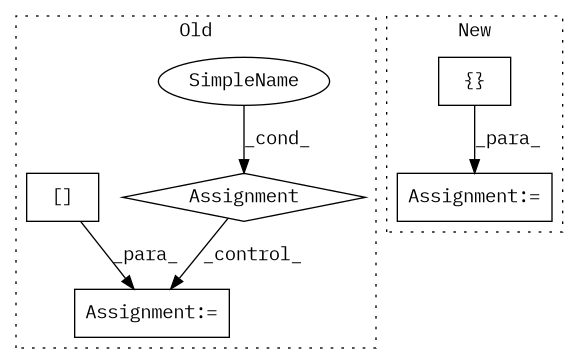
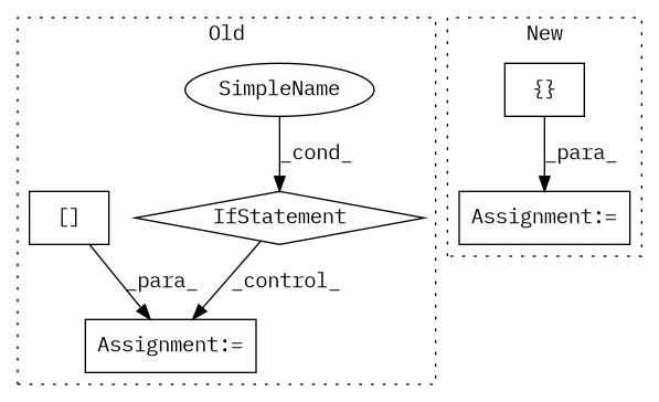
  digraph {
    fontname="IBM Plex Mono"
    node [a=7 fontname="IBM Plex Mono" l=1 shape=box]
    edge [fontname="IBM Plex Mono"]
    n1 [label="Assignment:=" s=12709]
    n2 [a=42 label=SimpleName shape=ellipse l=""]
-   n3 [a=25 l="4,2" label=Assignment s="12175,12228" shape=diamond]
+   n3 [a=25 l="4,2" label=IfStatement s="12175,12228" shape=diamond]
    n4 [a=2 l="11,1" label="[]" s="12710,12728"]
    n5 [a=4 l="1,1" label="{}" s="12284,12288"]
    n6 [label="Assignment:=" s=12265]
    subgraph cluster_1 {
      label=Old
      style=dotted
      n1
      n2
      n3
      n4
    }
    subgraph cluster_2 {
      label=New
      style=dotted
      n5
      n6
    }
    n2 -> n3 [label=_cond_]
    n3 -> n1 [label=_control_]
    n4 -> n1 [label=_para_]
    n5 -> n6 [label=_para_]
  }
